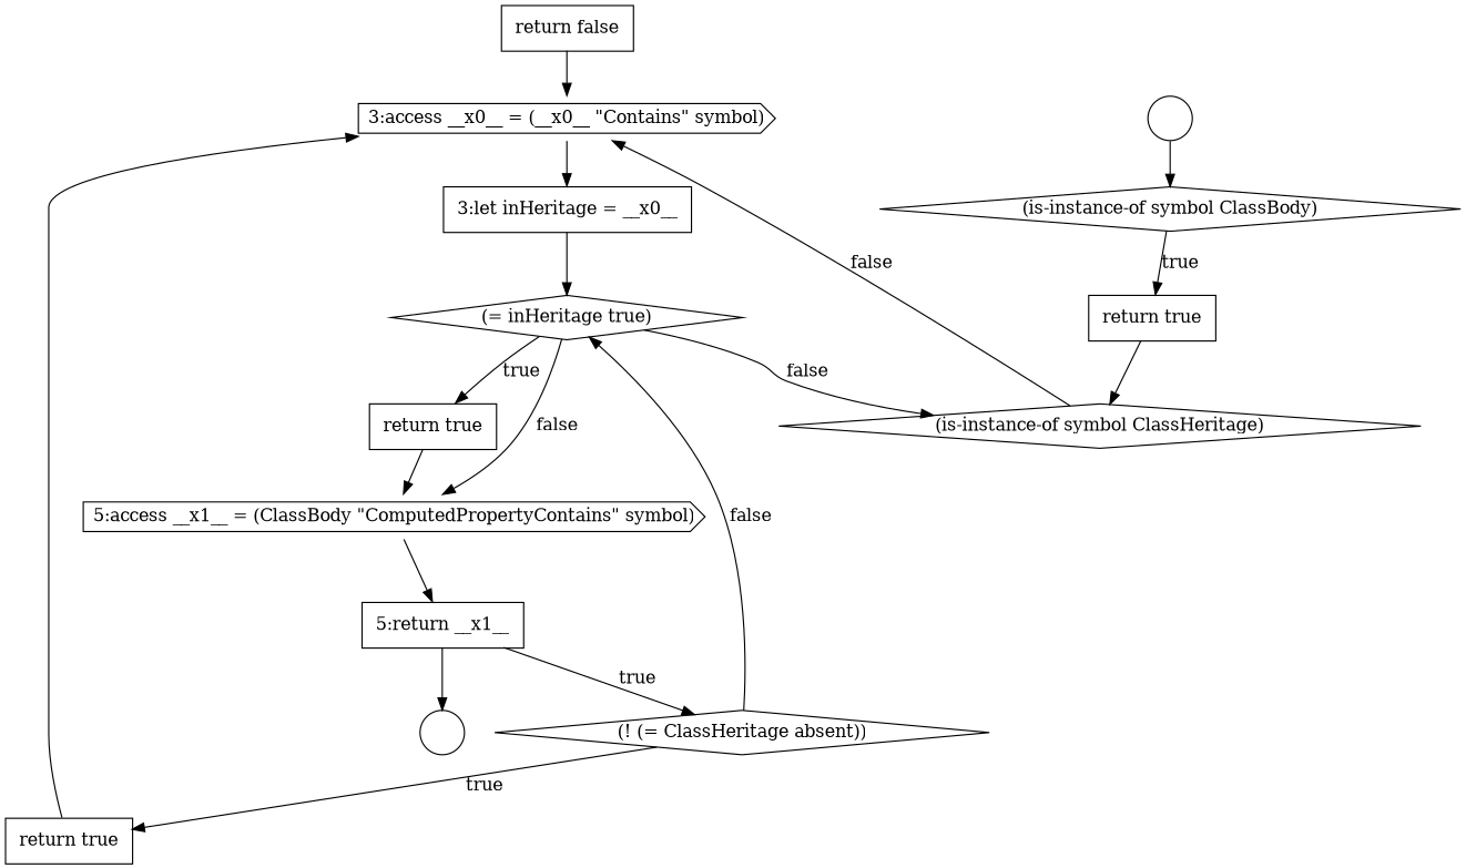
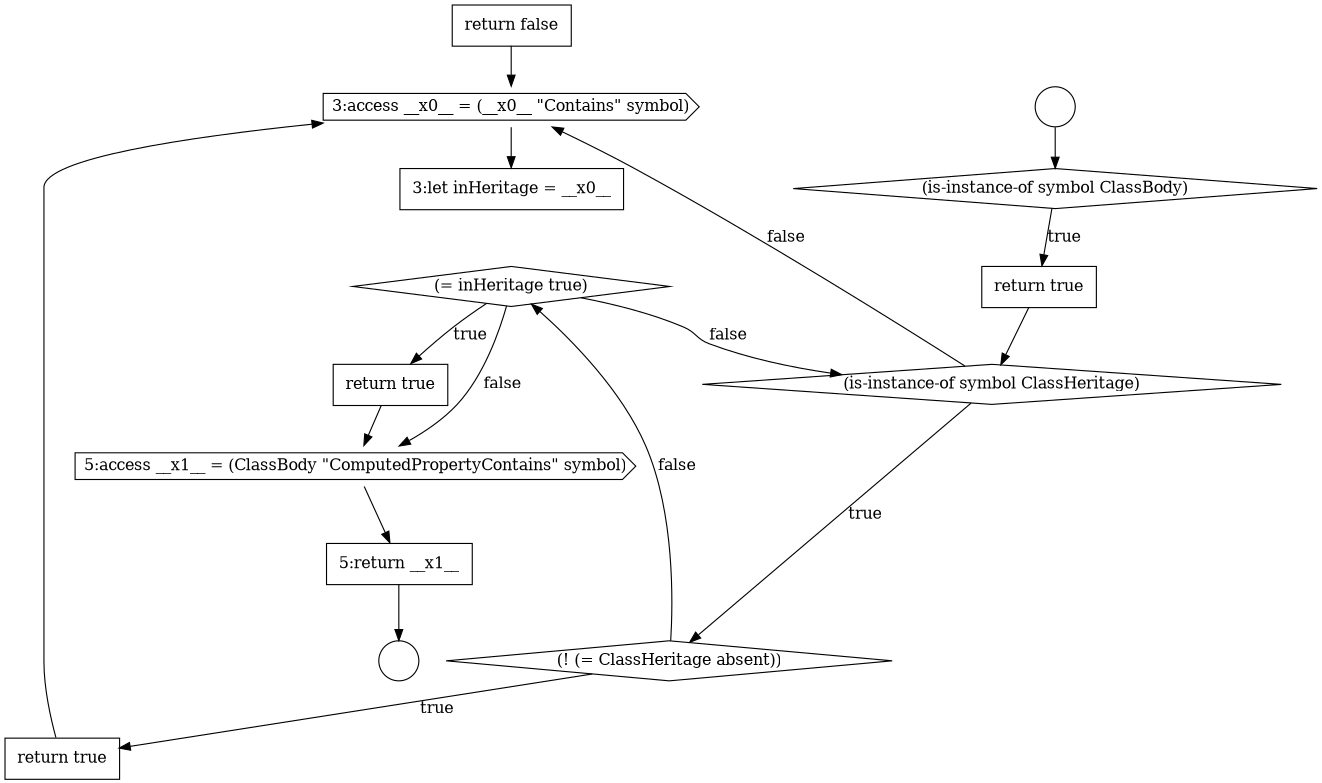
  digraph {
    node [color=black fillcolor=white shape=none style=filled]
    edge [color=black]
    n1 [label=<<font color="black">     <table border="0" cellborder="1" cellspacing="0" cellpadding="10">       <tr><td align="left">return false</td></tr>     </table>   </font>> margin=0]
    n2 [label=<<font color="black">3:access __x0__ = (__x0__ &quot;Contains&quot; symbol)</font>> shape=cds]
    n3 [label=<<font color="black">     <table border="0" cellborder="1" cellspacing="0" cellpadding="10">       <tr><td align="left">3:let inHeritage = __x0__</td></tr>     </table>   </font>> margin=0]
    n4 [label=<<font color="black">     <table border="0" cellborder="1" cellspacing="0" cellpadding="10">       <tr><td align="left">return true</td></tr>     </table>   </font>> margin=0]
    n5 [label=<<font color="black">5:access __x1__ = (ClassBody &quot;ComputedPropertyContains&quot; symbol)</font>> shape=cds]
    n6 [label=<<font color="black">     <table border="0" cellborder="1" cellspacing="0" cellpadding="10">       <tr><td align="left">5:return __x1__</td></tr>     </table>   </font>> margin=0]
    n7 [label=<<font color="black">     <table border="0" cellborder="1" cellspacing="0" cellpadding="10">       <tr><td align="left">return true</td></tr>     </table>   </font>> margin=0]
    n8 [label=" " shape=circle]
    n9 [label=<<font color="black">(= inHeritage true)</font>> shape=diamond]
    n10 [label=" " shape=circle]
    n11 [label=<<font color="black">(is-instance-of symbol ClassBody)</font>> shape=diamond]
    n12 [label=<<font color="black">     <table border="0" cellborder="1" cellspacing="0" cellpadding="10">       <tr><td align="left">return true</td></tr>     </table>   </font>> margin=0]
    n13 [label=<<font color="black">(! (= ClassHeritage absent))</font>> shape=diamond]
    n14 [label=<<font color="black">(is-instance-of symbol ClassHeritage)</font>> shape=diamond]
    n1 -> n2
    n2 -> n3
-   n3 -> n9
    n4 -> n5
    n5 -> n6
    n6 -> n8
    n7 -> n2
    n9 -> n4 [label=<<font color="black">true</font>>]
    n9 -> n5 [label=<<font color="black">false</font>>]
    n9 -> n14 [label=<<font color="black">false</font>>]
    n10 -> n11
    n11 -> n12 [label=<<font color="black">true</font>>]
    n12 -> n14
    n13 -> n7 [label=<<font color="black">true</font>>]
    n13 -> n9 [label=<<font color="black">false</font>>]
    n14 -> n2 [label=<<font color="black">false</font>>]
-   n6 -> n13 [label=<<font color="black">true</font>>]
+   n14 -> n13 [label=<<font color="black">true</font>>]
  }
